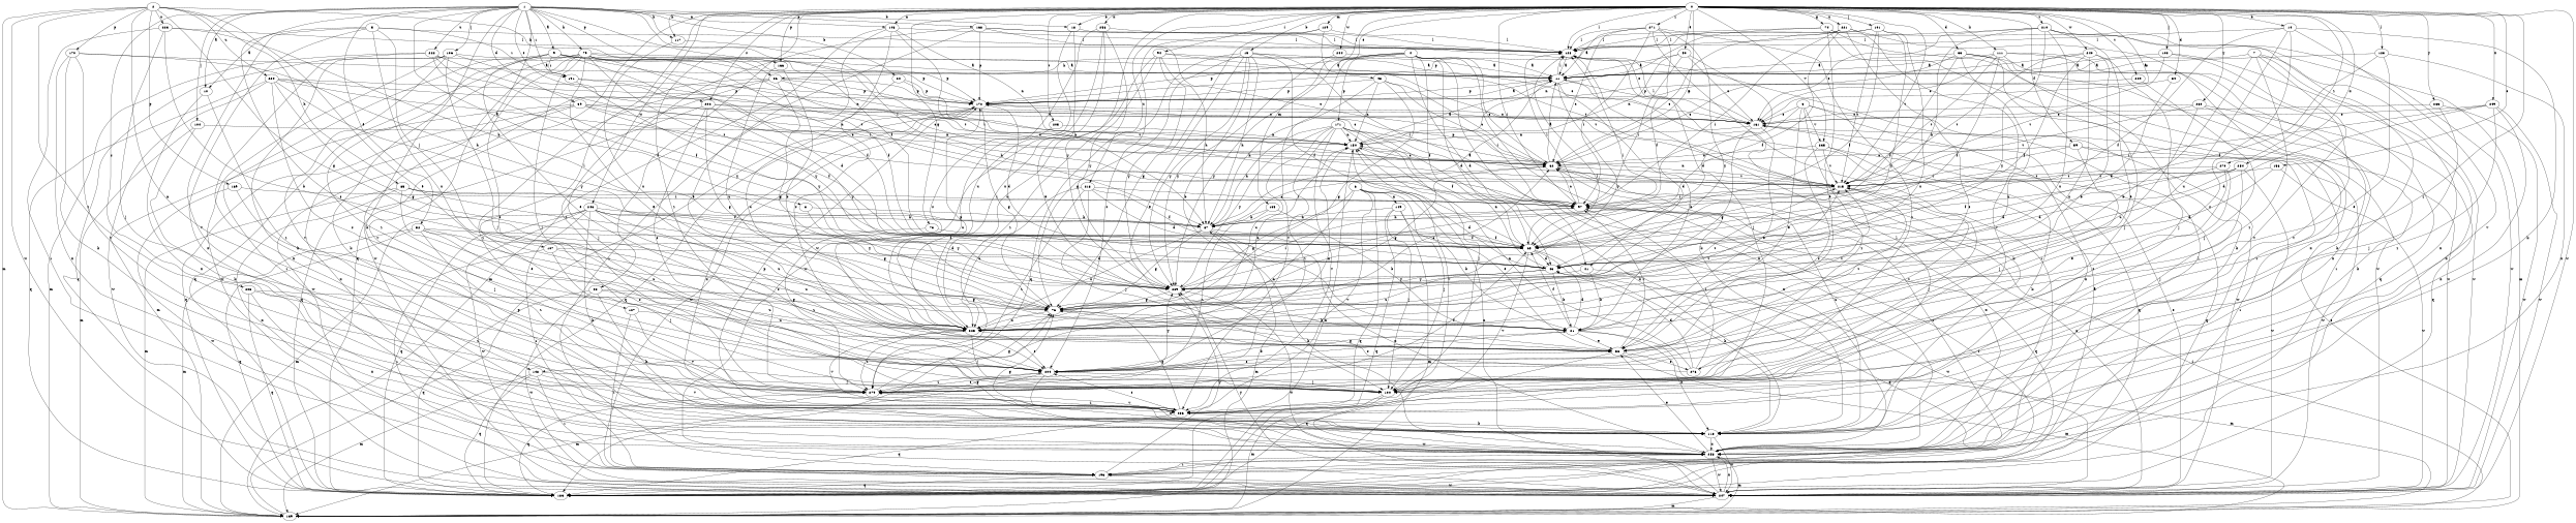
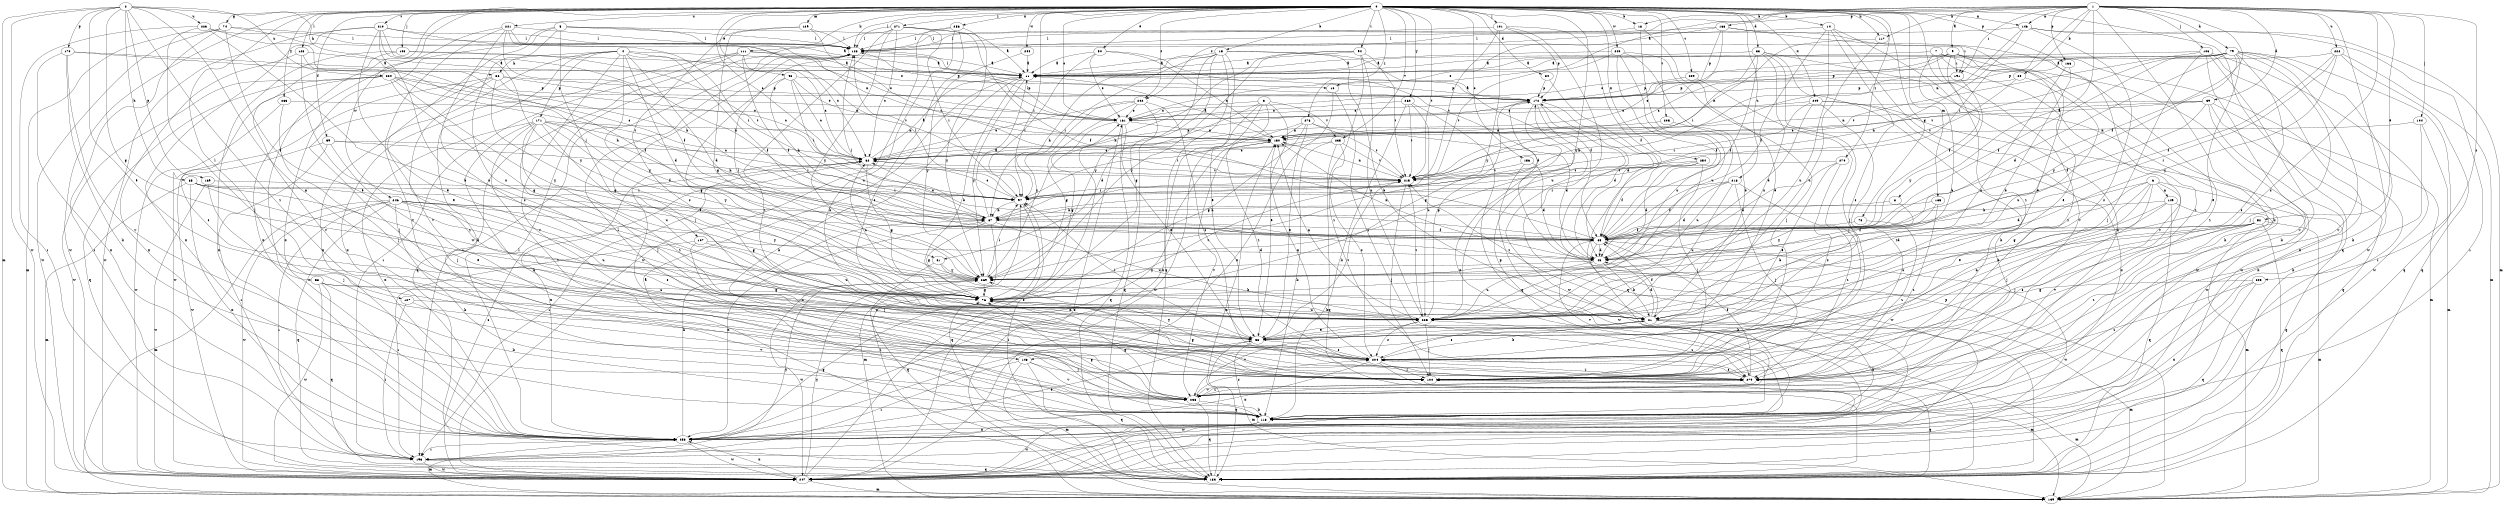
  strict digraph {
    0
    14
    15
    18
    32
    33
    34
    48
    50
    58
    59
    73
    74
    94
    97
    101
    103
    111
    117
    123
    127
    128
    129
    135
    146
    156
    161
    166
    183
    202
    205
    209
    210
    215
    218
    221
    235
    240
    244
    246
    247
    249
    254
    256
    260
    263
    269
    270
    271
    276
    279
    65
    118
    204
    236
    225
    53
    76
    11
    21
    87
    258
    172
    193
    n65 [label=100]
    43
    150
    139
    1
    8
    9
    10
    20
    39
    52
    79
    104
    106
    168
    191
    203
    222
    2
    85
    86
    148
    169
    170
    223
    224
    3
    41
    4
    171
    5
    107
    6
    149
    7
    0 -> 14 [label=b]
    0 -> 15 [label=b]
    0 -> 18 [label=b]
    0 -> 32 [label=c]
    0 -> 33 [label=d]
    0 -> 34 [label=d]
    0 -> 48 [label=e]
    0 -> 50 [label=e]
    0 -> 58 [label=f]
    0 -> 59 [label=f]
    0 -> 73 [label=g]
    0 -> 74 [label=g]
    0 -> 94 [label=i]
    0 -> 97 [label=i]
    0 -> 101 [label=j]
    0 -> 103 [label=j]
    0 -> 111 [label=k]
    0 -> 117 [label=k]
    0 -> 123 [label=l]
    0 -> 127 [label=l]
    0 -> 128 [label=l]
    0 -> 129 [label=m]
    0 -> 135 [label=m]
    0 -> 146 [label=n]
    0 -> 156 [label=o]
    0 -> 161 [label=o]
    0 -> 166 [label=p]
    0 -> 183 [label=q]
    0 -> 202 [label=s]
    0 -> 205 [label=t]
    0 -> 209 [label=t]
    0 -> 210 [label=t]
    0 -> 215 [label=t]
    0 -> 218 [label=u]
    0 -> 221 [label=u]
    0 -> 235 [label=v]
    0 -> 240 [label=w]
    0 -> 244 [label=w]
    0 -> 246 [label=w]
    0 -> 247 [label=w]
    0 -> 249 [label=x]
    0 -> 254 [label=x]
    0 -> 256 [label=x]
    0 -> 260 [label=y]
    0 -> 263 [label=y]
    0 -> 269 [label=y]
    0 -> 270 [label=z]
    0 -> 271 [label=z]
    0 -> 276 [label=z]
    0 -> 279 [label=z]
    14 -> 128 [label=l]
    14 -> 65 [label=f]
    14 -> 118 [label=k]
    14 -> 204 [label=s]
    14 -> 236 [label=v]
    14 -> 225 [label=u]
    15 -> 97 [label=i]
    15 -> 183 [label=q]
    15 -> 269 [label=y]
    15 -> 65 [label=f]
    15 -> 53 [label=e]
    15 -> 76 [label=g]
    15 -> 11 [label=a]
    15 -> 21 [label=b]
    15 -> 87 [label=h]
    18 -> 128 [label=l]
    18 -> 225 [label=u]
    18 -> 53 [label=e]
    32 -> 215 [label=t]
    32 -> 76 [label=g]
    32 -> 11 [label=a]
    32 -> 258 [label=x]
    32 -> 172 [label=p]
    32 -> 193 [label=r]
    33 -> 32 [label=c]
    33 -> 247 [label=w]
    33 -> 65 [label=f]
    33 -> 118 [label=k]
    33 -> 225 [label=u]
    33 -> 11 [label=a]
    33 -> n65 [label=j]
    34 -> 172 [label=p]
    34 -> 43 [label=d]
    48 -> 32 [label=c]
    48 -> 97 [label=i]
    48 -> 76 [label=g]
    48 -> 87 [label=h]
    48 -> 172 [label=p]
    48 -> 150 [label=n]
    50 -> 97 [label=i]
    50 -> 161 [label=o]
    50 -> 11 [label=a]
    50 -> 43 [label=d]
    50 -> 150 [label=n]
    58 -> 183 [label=q]
    58 -> 247 [label=w]
    58 -> 118 [label=k]
    58 -> 225 [label=u]
    58 -> 76 [label=g]
    59 -> 32 [label=c]
    59 -> 97 [label=i]
    59 -> 247 [label=w]
    59 -> 193 [label=r]
    59 -> n65 [label=j]
    73 -> 279 [label=z]
    73 -> 65 [label=f]
    74 -> 128 [label=l]
    74 -> 247 [label=w]
    74 -> 53 [label=e]
    74 -> 193 [label=r]
    74 -> 150 [label=n]
    74 -> 139 [label=m]
    94 -> 215 [label=t]
    94 -> 269 [label=y]
    94 -> 279 [label=z]
    94 -> 225 [label=u]
    94 -> 11 [label=a]
    94 -> 87 [label=h]
    97 -> 32 [label=c]
    97 -> 128 [label=l]
    97 -> 183 [label=q]
    97 -> 87 [label=h]
    101 -> 128 [label=l]
    101 -> 215 [label=t]
    101 -> 269 [label=y]
    101 -> 65 [label=f]
    101 -> 225 [label=u]
    101 -> 172 [label=p]
    103 -> 215 [label=t]
    103 -> 236 [label=v]
    103 -> 11 [label=a]
    103 -> 258 [label=x]
    111 -> 161 [label=o]
    111 -> 183 [label=q]
    111 -> 215 [label=t]
    111 -> 65 [label=f]
    111 -> 11 [label=a]
    111 -> 258 [label=x]
    111 -> 193 [label=r]
    117 -> 97 [label=i]
    117 -> 225 [label=u]
    123 -> 65 [label=f]
    123 -> 53 [label=e]
    123 -> 11 [label=a]
    123 -> 258 [label=x]
    127 -> 236 [label=v]
    127 -> 225 [label=u]
    127 -> 193 [label=r]
    128 -> 11 [label=a]
    128 -> n65 [label=j]
    129 -> 128 [label=l]
    129 -> 215 [label=t]
    129 -> 204 [label=s]
    129 -> 76 [label=g]
    135 -> 279 [label=z]
    135 -> 21 [label=b]
    135 -> 87 [label=h]
    146 -> 128 [label=l]
    146 -> 204 [label=s]
    146 -> 87 [label=h]
    146 -> 193 [label=r]
    146 -> 150 [label=n]
    146 -> 139 [label=m]
    156 -> 215 [label=t]
    156 -> 247 [label=w]
    156 -> 43 [label=d]
    161 -> 128 [label=l]
    161 -> 183 [label=q]
    161 -> 53 [label=e]
    161 -> 76 [label=g]
    161 -> 150 [label=n]
    166 -> 225 [label=u]
    166 -> 21 [label=b]
    183 -> 97 [label=i]
    183 -> 11 [label=a]
    183 -> 150 [label=n]
    202 -> 32 [label=c]
    202 -> 161 [label=o]
    202 -> 183 [label=q]
    202 -> 269 [label=y]
    202 -> 204 [label=s]
    202 -> 76 [label=g]
    205 -> 225 [label=u]
    205 -> 150 [label=n]
    209 -> 172 [label=p]
    209 -> n65 [label=j]
    210 -> 128 [label=l]
    210 -> 161 [label=o]
    210 -> 247 [label=w]
    210 -> 269 [label=y]
    210 -> 225 [label=u]
    210 -> 53 [label=e]
    210 -> 87 [label=h]
    210 -> 258 [label=x]
    215 -> 97 [label=i]
    215 -> n65 [label=j]
    215 -> 150 [label=n]
    218 -> 97 [label=i]
    218 -> 279 [label=z]
    218 -> 65 [label=f]
    218 -> 225 [label=u]
    218 -> n65 [label=j]
    218 -> 43 [label=d]
    221 -> 32 [label=c]
    221 -> 97 [label=i]
    221 -> 128 [label=l]
    221 -> 65 [label=f]
    221 -> 204 [label=s]
    221 -> 236 [label=v]
    221 -> 258 [label=x]
    235 -> 32 [label=c]
    235 -> 183 [label=q]
    235 -> 215 [label=t]
    235 -> 118 [label=k]
    235 -> 204 [label=s]
    240 -> 215 [label=t]
    240 -> 65 [label=f]
    240 -> 225 [label=u]
    240 -> 11 [label=a]
    240 -> 21 [label=b]
    240 -> n65 [label=j]
    244 -> 269 [label=y]
    244 -> 11 [label=a]
    246 -> 183 [label=q]
    246 -> 247 [label=w]
    246 -> 269 [label=y]
    246 -> 118 [label=k]
    246 -> 204 [label=s]
    246 -> 225 [label=u]
    246 -> 76 [label=g]
    246 -> 87 [label=h]
    246 -> 193 [label=r]
    246 -> 139 [label=m]
    247 -> 32 [label=c]
    247 -> 161 [label=o]
    247 -> 269 [label=y]
    247 -> 258 [label=x]
    247 -> 150 [label=n]
    247 -> 139 [label=m]
    249 -> 97 [label=i]
    249 -> 161 [label=o]
    249 -> 247 [label=w]
    249 -> 279 [label=z]
    249 -> 258 [label=x]
    249 -> 43 [label=d]
    254 -> 215 [label=t]
    254 -> 247 [label=w]
    254 -> 65 [label=f]
    254 -> n65 [label=j]
    254 -> 43 [label=d]
    256 -> 128 [label=l]
    256 -> 247 [label=w]
    256 -> 269 [label=y]
    256 -> 204 [label=s]
    256 -> 225 [label=u]
    260 -> 161 [label=o]
    260 -> 183 [label=q]
    260 -> 215 [label=t]
    260 -> 118 [label=k]
    260 -> 225 [label=u]
    263 -> 161 [label=o]
    263 -> 247 [label=w]
    263 -> n65 [label=j]
    269 -> 97 [label=i]
    269 -> 128 [label=l]
    269 -> 247 [label=w]
    269 -> 76 [label=g]
    270 -> 215 [label=t]
    270 -> 204 [label=s]
    270 -> 53 [label=e]
    270 -> 43 [label=d]
    271 -> 32 [label=c]
    271 -> 97 [label=i]
    271 -> 128 [label=l]
    271 -> 269 [label=y]
    271 -> 279 [label=z]
    271 -> 65 [label=f]
    271 -> 11 [label=a]
    271 -> 193 [label=r]
    276 -> 97 [label=i]
    276 -> 215 [label=t]
-   53 -> 276 [label=e]
+   276 -> 53 [label=e]
    276 -> 76 [label=g]
    276 -> 43 [label=d]
    276 -> 150 [label=n]
    279 -> 183 [label=q]
    279 -> 65 [label=f]
    279 -> 204 [label=s]
    279 -> 236 [label=v]
    279 -> 76 [label=g]
    65 -> 128 [label=l]
    65 -> 247 [label=w]
    65 -> 118 [label=k]
    65 -> 236 [label=v]
    65 -> 43 [label=d]
    118 -> 32 [label=c]
    118 -> 247 [label=w]
    118 -> 76 [label=g]
    118 -> 258 [label=x]
    118 -> 172 [label=p]
    204 -> 269 [label=y]
    204 -> 279 [label=z]
    204 -> 21 [label=b]
    204 -> 258 [label=x]
    204 -> n65 [label=j]
    204 -> 150 [label=n]
    204 -> 139 [label=m]
    236 -> 128 [label=l]
    236 -> 183 [label=q]
    236 -> 279 [label=z]
    236 -> 118 [label=k]
    236 -> 204 [label=s]
    236 -> 76 [label=g]
    225 -> 215 [label=t]
    225 -> 279 [label=z]
    225 -> 204 [label=s]
    225 -> 236 [label=v]
    225 -> 172 [label=p]
    225 -> n65 [label=j]
    225 -> 150 [label=n]
    53 -> 97 [label=i]
    53 -> 183 [label=q]
    53 -> 215 [label=t]
    53 -> 204 [label=s]
    53 -> 139 [label=m]
    76 -> 32 [label=c]
    76 -> 215 [label=t]
    76 -> 225 [label=u]
    76 -> 21 [label=b]
    11 -> 128 [label=l]
    11 -> 269 [label=y]
    11 -> 118 [label=k]
    11 -> 21 [label=b]
    11 -> 172 [label=p]
    21 -> 215 [label=t]
    21 -> 65 [label=f]
    21 -> 118 [label=k]
    21 -> 204 [label=s]
    21 -> 53 [label=e]
    21 -> 43 [label=d]
    21 -> 139 [label=m]
    87 -> 32 [label=c]
    87 -> 65 [label=f]
    87 -> 225 [label=u]
    87 -> 76 [label=g]
    87 -> 11 [label=a]
    87 -> 258 [label=x]
    87 -> 139 [label=m]
    258 -> 128 [label=l]
    258 -> 247 [label=w]
    258 -> 53 [label=e]
    258 -> 76 [label=g]
    258 -> 87 [label=h]
    258 -> 193 [label=r]
    258 -> 139 [label=m]
    172 -> 161 [label=o]
    172 -> 183 [label=q]
    172 -> 247 [label=w]
    172 -> 76 [label=g]
    172 -> 11 [label=a]
    172 -> 258 [label=x]
    172 -> 43 [label=d]
    193 -> 183 [label=q]
    193 -> 247 [label=w]
    193 -> 269 [label=y]
    n65 -> 247 [label=w]
    n65 -> 139 [label=m]
    43 -> 269 [label=y]
    43 -> 225 [label=u]
    43 -> 21 [label=b]
    43 -> 150 [label=n]
    150 -> 32 [label=c]
    150 -> 236 [label=v]
    150 -> 11 [label=a]
    139 -> 97 [label=i]
    139 -> 161 [label=o]
    139 -> 172 [label=p]
    1 -> 18 [label=b]
    1 -> 97 [label=i]
    1 -> 117 [label=k]
    1 -> 146 [label=n]
    1 -> 166 [label=p]
    1 -> 202 [label=s]
    1 -> 247 [label=w]
    1 -> 65 [label=f]
    1 -> 118 [label=k]
    1 -> 204 [label=s]
    1 -> 8 [label=a]
    1 -> 9 [label=a]
    1 -> 10 [label=a]
    1 -> 20 [label=b]
    1 -> 39 [label=d]
    1 -> 52 [label=e]
    1 -> 79 [label=h]
    1 -> 104 [label=j]
    1 -> 106 [label=j]
    1 -> 168 [label=p]
    1 -> 191 [label=r]
    1 -> 203 [label=s]
    1 -> 222 [label=u]
    8 -> 269 [label=y]
    8 -> 87 [label=h]
    9 -> 161 [label=o]
    9 -> 279 [label=z]
    9 -> 65 [label=f]
    9 -> 53 [label=e]
    9 -> 172 [label=p]
    9 -> 193 [label=r]
    9 -> 150 [label=n]
    9 -> 191 [label=r]
    10 -> 279 [label=z]
    10 -> 258 [label=x]
    20 -> 215 [label=t]
    20 -> 225 [label=u]
    20 -> 172 [label=p]
    39 -> 32 [label=c]
    39 -> 161 [label=o]
    39 -> 183 [label=q]
    39 -> 65 [label=f]
    39 -> 258 [label=x]
    39 -> 150 [label=n]
    39 -> 139 [label=m]
    52 -> 183 [label=q]
    52 -> 279 [label=z]
    52 -> 65 [label=f]
    52 -> 204 [label=s]
    52 -> 225 [label=u]
    52 -> 43 [label=d]
    52 -> 139 [label=m]
    79 -> 183 [label=q]
    79 -> 215 [label=t]
    79 -> 269 [label=y]
    79 -> 65 [label=f]
    79 -> 118 [label=k]
    79 -> 204 [label=s]
    79 -> 236 [label=v]
    79 -> 53 [label=e]
    79 -> 11 [label=a]
    79 -> 172 [label=p]
    79 -> n65 [label=j]
    79 -> 43 [label=d]
    104 -> 118 [label=k]
    104 -> 150 [label=n]
    104 -> 139 [label=m]
    106 -> 215 [label=t]
    106 -> 247 [label=w]
    106 -> 118 [label=k]
    106 -> 236 [label=v]
    106 -> 11 [label=a]
    106 -> 258 [label=x]
    106 -> n65 [label=j]
    168 -> 32 [label=c]
    168 -> 128 [label=l]
    168 -> 161 [label=o]
    168 -> 279 [label=z]
    168 -> 53 [label=e]
    168 -> 172 [label=p]
    191 -> 269 [label=y]
    191 -> 87 [label=h]
    191 -> 172 [label=p]
    203 -> 183 [label=q]
    203 -> 279 [label=z]
    203 -> 76 [label=g]
    203 -> 258 [label=x]
-   222 -> 97 [label=i]
+   222 -> 43 [label=i]
    222 -> 183 [label=q]
    222 -> 269 [label=y]
    222 -> 65 [label=f]
    222 -> 11 [label=a]
    222 -> 139 [label=m]
    2 -> 247 [label=w]
    2 -> 279 [label=z]
    2 -> 53 [label=e]
    2 -> 76 [label=g]
    2 -> 139 [label=m]
    2 -> 85 [label=h]
    2 -> 86 [label=h]
    2 -> 148 [label=n]
    2 -> 169 [label=p]
    2 -> 170 [label=p]
    2 -> 223 [label=u]
    2 -> 224 [label=u]
    85 -> 97 [label=i]
    85 -> 65 [label=f]
    85 -> 53 [label=e]
    85 -> 76 [label=w]
    85 -> 258 [label=x]
    85 -> 139 [label=m]
    86 -> 32 [label=c]
    86 -> 161 [label=o]
    86 -> 247 [label=w]
    86 -> 279 [label=z]
    86 -> 76 [label=g]
    86 -> 172 [label=p]
    86 -> n65 [label=j]
    148 -> 183 [label=q]
    148 -> 236 [label=v]
    148 -> 193 [label=r]
    148 -> n65 [label=j]
    148 -> 139 [label=m]
    169 -> 97 [label=i]
    169 -> 247 [label=w]
    169 -> n65 [label=j]
    170 -> 118 [label=k]
    170 -> 236 [label=v]
    170 -> 11 [label=a]
    170 -> 87 [label=h]
    170 -> 258 [label=x]
    223 -> 128 [label=l]
    223 -> 21 [label=b]
    223 -> 87 [label=h]
    223 -> 193 [label=r]
    223 -> n65 [label=j]
    224 -> 32 [label=c]
    224 -> 183 [label=q]
    224 -> 215 [label=t]
    224 -> 247 [label=w]
    224 -> 269 [label=y]
    224 -> 204 [label=s]
    224 -> 76 [label=g]
    224 -> 172 [label=p]
    3 -> 161 [label=o]
    3 -> 235 [label=v]
    3 -> 247 [label=w]
    3 -> 279 [label=z]
    3 -> 53 [label=e]
    3 -> 258 [label=x]
    3 -> 41 [label=d]
    41 -> 183 [label=q]
    41 -> 269 [label=y]
    41 -> 21 [label=b]
    4 -> 32 [label=c]
    4 -> 269 [label=y]
    4 -> 65 [label=f]
    4 -> 118 [label=k]
    4 -> 236 [label=v]
    4 -> 258 [label=x]
    4 -> 172 [label=p]
    4 -> 43 [label=d]
    4 -> 86 [label=h]
    4 -> 41 [label=d]
    4 -> 171 [label=p]
    171 -> 269 [label=y]
    171 -> 279 [label=z]
    171 -> 65 [label=f]
    171 -> 118 [label=k]
    171 -> 236 [label=v]
    171 -> 225 [label=u]
    171 -> 87 [label=h]
    171 -> 258 [label=x]
    171 -> n65 [label=j]
    171 -> 150 [label=n]
    5 -> 128 [label=l]
    5 -> 236 [label=v]
    5 -> 225 [label=u]
    5 -> 258 [label=x]
    5 -> 10 [label=a]
    5 -> 191 [label=r]
    5 -> 107 [label=j]
    107 -> 225 [label=u]
    107 -> 193 [label=r]
    107 -> n65 [label=j]
    107 -> 43 [label=d]
    6 -> 183 [label=q]
    6 -> 236 [label=v]
    6 -> 53 [label=e]
    6 -> 76 [label=g]
    6 -> n65 [label=j]
    6 -> 43 [label=d]
    6 -> 148 [label=n]
    6 -> 149 [label=n]
    149 -> 183 [label=q]
    149 -> 21 [label=b]
    149 -> 87 [label=h]
    149 -> n65 [label=j]
    149 -> 139 [label=m]
    7 -> 247 [label=w]
    7 -> 279 [label=z]
    7 -> 118 [label=k]
    7 -> 236 [label=v]
    7 -> 11 [label=a]
    7 -> 21 [label=b]
  }
